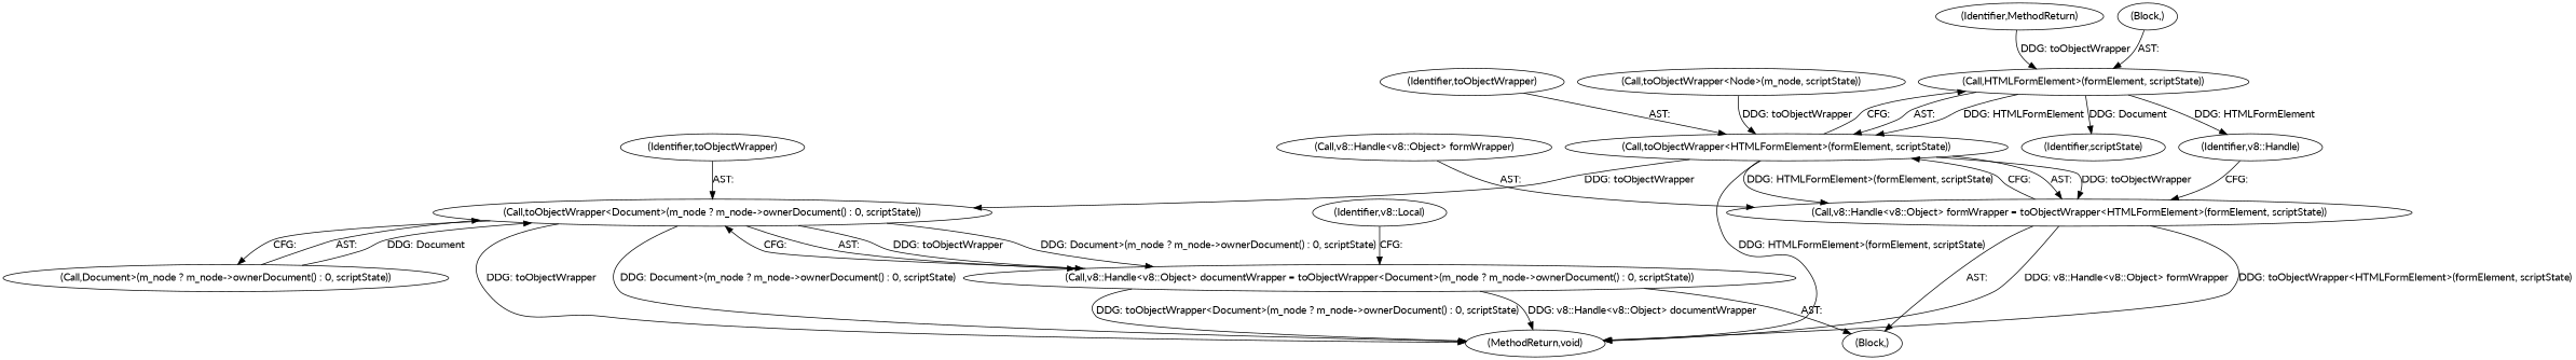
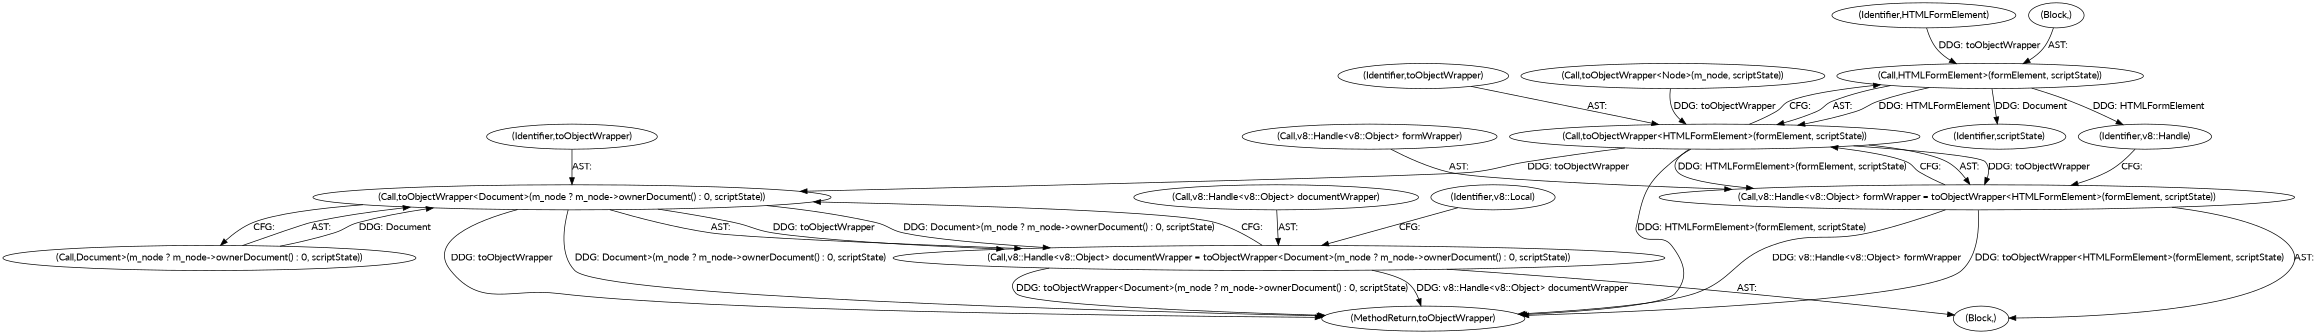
  digraph {
    fontname=Lato
    node [fontname=Lato]
    edge [fontname=Lato]
    n1 [label="(Call,HTMLFormElement>(formElement, scriptState))"]
    n2 [label="(Call,toObjectWrapper<HTMLFormElement>(formElement, scriptState))"]
    n3 [label="(Identifier,scriptState)"]
    n4 [label="(Identifier,v8::Handle)"]
-   n5 [label="(MethodReturn,void)"]
+   n5 [label="(MethodReturn,toObjectWrapper)"]
    n6 [label="(Call,v8::Handle<v8::Object> formWrapper = toObjectWrapper<HTMLFormElement>(formElement, scriptState))"]
    n7 [label="(Call,toObjectWrapper<Document>(m_node ? m_node->ownerDocument() : 0, scriptState))"]
    n8 [label="(Block,)"]
    n9 [label="(Call,v8::Handle<v8::Object> documentWrapper = toObjectWrapper<Document>(m_node ? m_node->ownerDocument() : 0, scriptState))"]
    n10 [label="(Call,Document>(m_node ? m_node->ownerDocument() : 0, scriptState))"]
-   n11 [label="(Identifier,MethodReturn)"]
+   n11 [label="(Identifier,HTMLFormElement)"]
    n12 [label="(Call,v8::Handle<v8::Object> formWrapper)"]
    n13 [label="(Identifier,toObjectWrapper)"]
    n14 [label="(Identifier,toObjectWrapper)"]
+   n15 [label="(Call,v8::Handle<v8::Object> documentWrapper)"]
    n16 [label="(Identifier,v8::Local)"]
    n17 [label="(Call,toObjectWrapper<Node>(m_node, scriptState))"]
    n18 [label="(Block,)"]
    n1 -> n2 [label="AST: "]
    n1 -> n2 [label="DDG: HTMLFormElement"]
    n1 -> n3 [label="DDG: Document"]
    n1 -> n4 [label="DDG: HTMLFormElement"]
    n2 -> n1 [label="CFG: "]
    n2 -> n5 [label="DDG: HTMLFormElement>(formElement, scriptState)"]
    n2 -> n6 [label="AST: "]
    n2 -> n6 [label="DDG: toObjectWrapper"]
    n2 -> n6 [label="DDG: HTMLFormElement>(formElement, scriptState)"]
    n2 -> n7 [label="DDG: toObjectWrapper"]
    n4 -> n6 [label="CFG: "]
    n6 -> n2 [label="CFG: "]
    n6 -> n5 [label="DDG: v8::Handle<v8::Object> formWrapper"]
    n6 -> n5 [label="DDG: toObjectWrapper<HTMLFormElement>(formElement, scriptState)"]
    n6 -> n8 [label="AST: "]
    n7 -> n5 [label="DDG: toObjectWrapper"]
    n7 -> n5 [label="DDG: Document>(m_node ? m_node->ownerDocument() : 0, scriptState)"]
    n7 -> n9 [label="AST: "]
    n7 -> n9 [label="DDG: toObjectWrapper"]
    n7 -> n9 [label="DDG: Document>(m_node ? m_node->ownerDocument() : 0, scriptState)"]
    n7 -> n10 [label="CFG: "]
    n9 -> n5 [label="DDG: toObjectWrapper<Document>(m_node ? m_node->ownerDocument() : 0, scriptState)"]
    n9 -> n5 [label="DDG: v8::Handle<v8::Object> documentWrapper"]
    n9 -> n7 [label="CFG: "]
    n9 -> n8 [label="AST: "]
    n10 -> n7 [label="AST: "]
    n10 -> n7 [label="DDG: Document"]
    n11 -> n1 [label="DDG: toObjectWrapper"]
    n12 -> n6 [label="AST: "]
    n13 -> n2 [label="AST: "]
    n14 -> n7 [label="AST: "]
+   n15 -> n9 [label="AST: "]
    n16 -> n9 [label="CFG: "]
    n17 -> n2 [label="DDG: toObjectWrapper"]
    n18 -> n1 [label="AST: "]
  }
